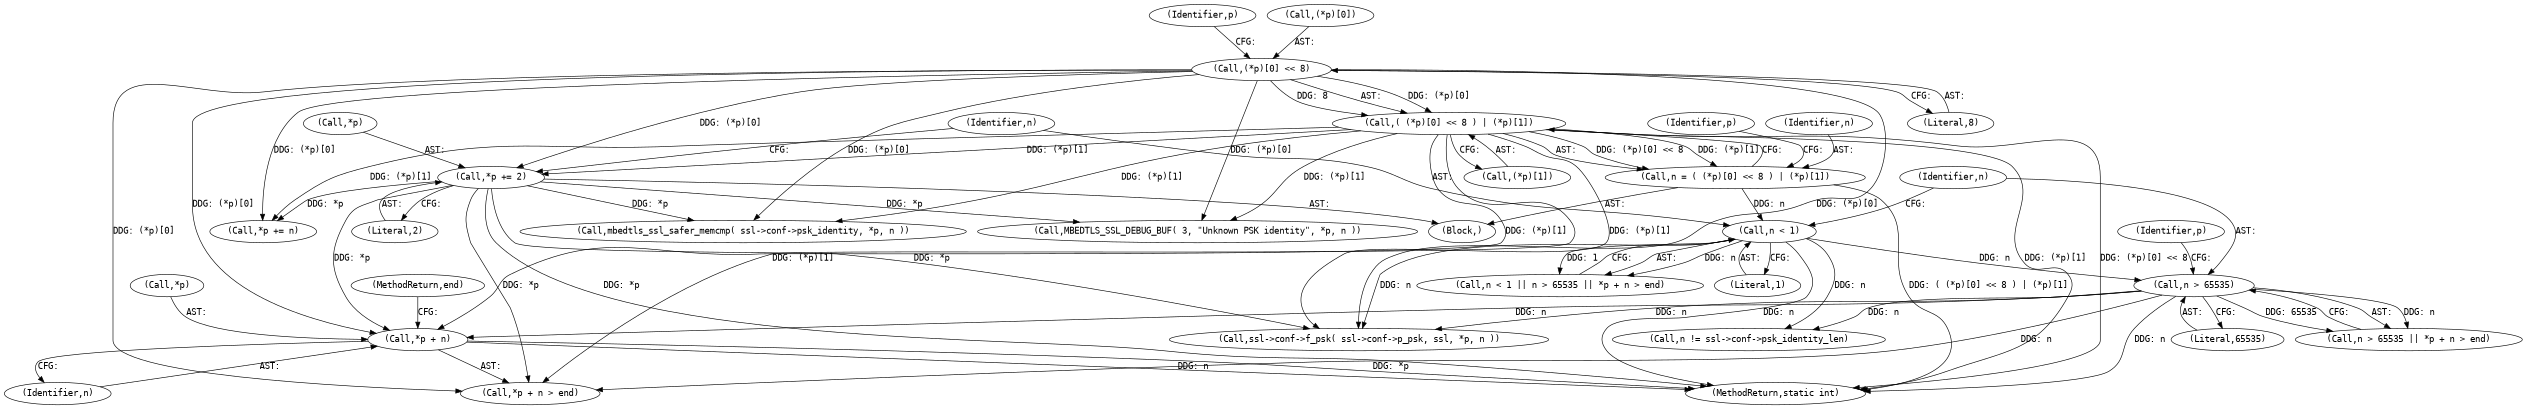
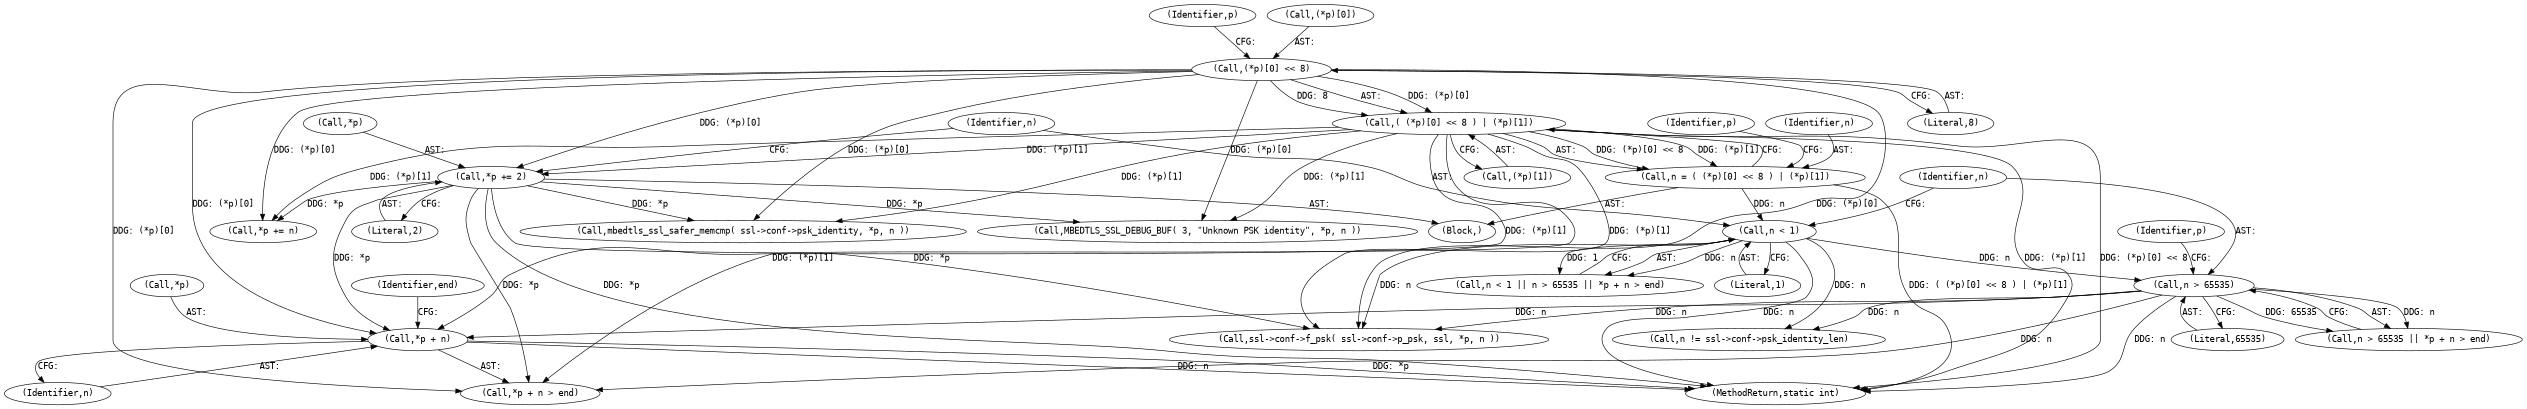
  digraph {
    fontname="DejaVu Sans Mono"
    node [fontname="DejaVu Sans Mono"]
    edge [fontname="DejaVu Sans Mono"]
    n1 [label="(Call,*p + n)"]
    n2 [label="(MethodReturn,static int)"]
    n3 [label="(Call,*p + n > end)"]
    n4 [label="(Identifier,n)"]
    n5 [label="(Call,*p += 2)"]
    n6 [label="(Call,MBEDTLS_SSL_DEBUG_BUF( 3, \"Unknown PSK identity\", *p, n ))"]
    n7 [label="(Call,*p += n)"]
    n8 [label="(Call,ssl->conf->f_psk( ssl->conf->p_psk, ssl, *p, n ))"]
    n9 [label="(Block,)"]
    n10 [label="(Literal,2)"]
    n11 [label="(Call,mbedtls_ssl_safer_memcmp( ssl->conf->psk_identity, *p, n ))"]
    n12 [label="(Call,( (*p)[0] << 8 ) | (*p)[1])"]
    n13 [label="(Call,n = ( (*p)[0] << 8 ) | (*p)[1])"]
    n14 [label="(Call,(*p)[1])"]
    n15 [label="(Call,n < 1)"]
    n16 [label="(Call,(*p)[0] << 8)"]
    n17 [label="(Literal,8)"]
    n18 [label="(Call,n > 65535)"]
    n19 [label="(Literal,65535)"]
    n20 [label="(Call,n > 65535 || *p + n > end)"]
    n21 [label="(Call,n != ssl->conf->psk_identity_len)"]
    n22 [label="(Call,n < 1 || n > 65535 || *p + n > end)"]
    n23 [label="(Literal,1)"]
    n24 [label="(Call,*p)"]
    n25 [label="(Identifier,p)"]
    n26 [label="(Identifier,n)"]
    n27 [label="(Identifier,p)"]
    n28 [label="(Identifier,p)"]
    n29 [label="(Call,(*p)[0])"]
    n30 [label="(Identifier,n)"]
    n31 [label="(Identifier,n)"]
    n32 [label="(Call,*p)"]
-   n33 [label="(MethodReturn,end)"]
+   n33 [label="(Identifier,end)"]
    n1 -> n2 [label="DDG: n"]
    n1 -> n2 [label="DDG: *p"]
    n1 -> n3 [label="AST: "]
    n1 -> n4 [label="CFG: "]
    n4 -> n1 [label="AST: "]
    n5 -> n1 [label="DDG: *p"]
    n5 -> n2 [label="DDG: *p"]
    n5 -> n3 [label="DDG: *p"]
    n5 -> n6 [label="DDG: *p"]
    n5 -> n7 [label="DDG: *p"]
    n5 -> n8 [label="DDG: *p"]
    n5 -> n9 [label="AST: "]
    n5 -> n10 [label="CFG: "]
    n5 -> n11 [label="DDG: *p"]
    n10 -> n5 [label="AST: "]
    n12 -> n1 [label="DDG: (*p)[1]"]
    n12 -> n2 [label="DDG: (*p)[1]"]
    n12 -> n2 [label="DDG: (*p)[0] << 8"]
    n12 -> n3 [label="DDG: (*p)[1]"]
    n12 -> n5 [label="DDG: (*p)[1]"]
    n12 -> n6 [label="DDG: (*p)[1]"]
    n12 -> n7 [label="DDG: (*p)[1]"]
    n12 -> n8 [label="DDG: (*p)[1]"]
    n12 -> n11 [label="DDG: (*p)[1]"]
    n12 -> n13 [label="AST: "]
    n12 -> n13 [label="DDG: (*p)[0] << 8"]
    n12 -> n13 [label="DDG: (*p)[1]"]
    n12 -> n14 [label="CFG: "]
    n13 -> n2 [label="DDG: ( (*p)[0] << 8 ) | (*p)[1]"]
    n13 -> n9 [label="AST: "]
    n13 -> n12 [label="CFG: "]
    n13 -> n15 [label="DDG: n"]
    n14 -> n12 [label="AST: "]
    n15 -> n2 [label="DDG: n"]
    n15 -> n8 [label="DDG: n"]
    n15 -> n18 [label="DDG: n"]
    n15 -> n21 [label="DDG: n"]
    n15 -> n22 [label="AST: "]
    n15 -> n22 [label="DDG: n"]
    n15 -> n22 [label="DDG: 1"]
    n15 -> n23 [label="CFG: "]
    n16 -> n1 [label="DDG: (*p)[0]"]
    n16 -> n3 [label="DDG: (*p)[0]"]
    n16 -> n5 [label="DDG: (*p)[0]"]
    n16 -> n6 [label="DDG: (*p)[0]"]
    n16 -> n7 [label="DDG: (*p)[0]"]
    n16 -> n8 [label="DDG: (*p)[0]"]
    n16 -> n11 [label="DDG: (*p)[0]"]
    n16 -> n12 [label="AST: "]
    n16 -> n12 [label="DDG: (*p)[0]"]
    n16 -> n12 [label="DDG: 8"]
    n16 -> n17 [label="CFG: "]
    n17 -> n16 [label="AST: "]
    n18 -> n1 [label="DDG: n"]
    n18 -> n2 [label="DDG: n"]
    n18 -> n3 [label="DDG: n"]
    n18 -> n8 [label="DDG: n"]
    n18 -> n19 [label="CFG: "]
    n18 -> n20 [label="AST: "]
    n18 -> n20 [label="DDG: n"]
    n18 -> n20 [label="DDG: 65535"]
    n18 -> n21 [label="DDG: n"]
    n19 -> n18 [label="AST: "]
    n20 -> n18 [label="CFG: "]
    n22 -> n15 [label="CFG: "]
    n23 -> n15 [label="AST: "]
    n24 -> n1 [label="AST: "]
    n25 -> n16 [label="CFG: "]
    n26 -> n5 [label="CFG: "]
    n26 -> n15 [label="AST: "]
    n27 -> n13 [label="CFG: "]
    n28 -> n18 [label="CFG: "]
    n29 -> n16 [label="AST: "]
    n30 -> n13 [label="AST: "]
    n31 -> n15 [label="CFG: "]
    n31 -> n18 [label="AST: "]
    n32 -> n5 [label="AST: "]
    n33 -> n1 [label="CFG: "]
  }
